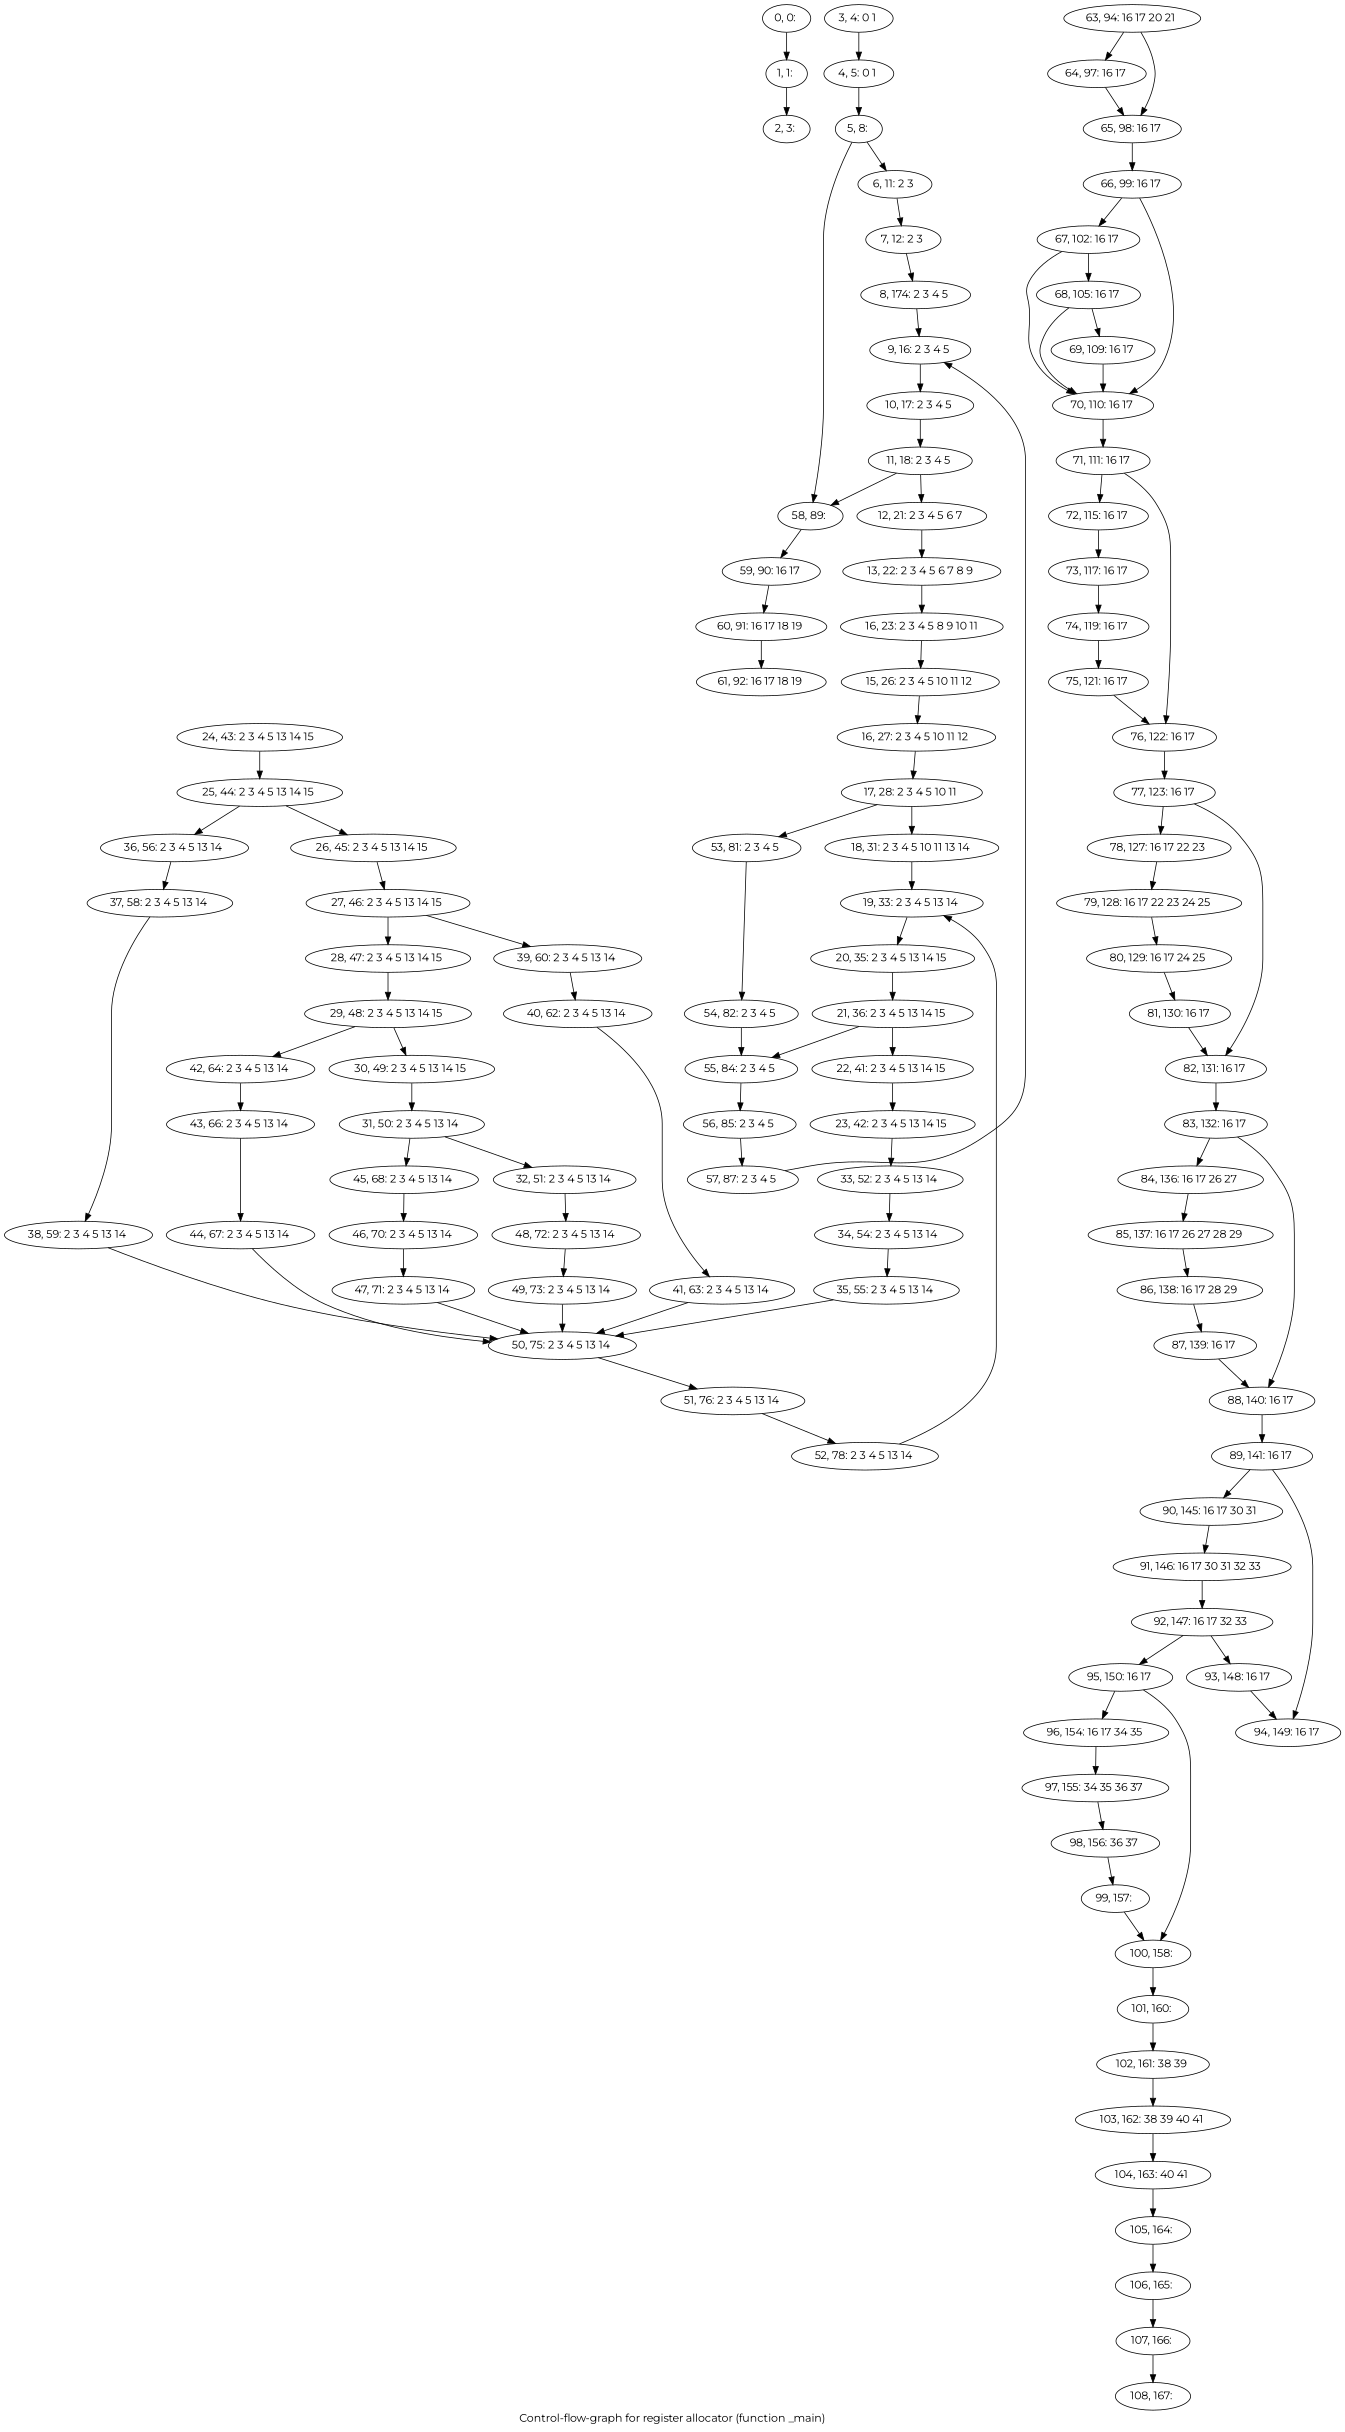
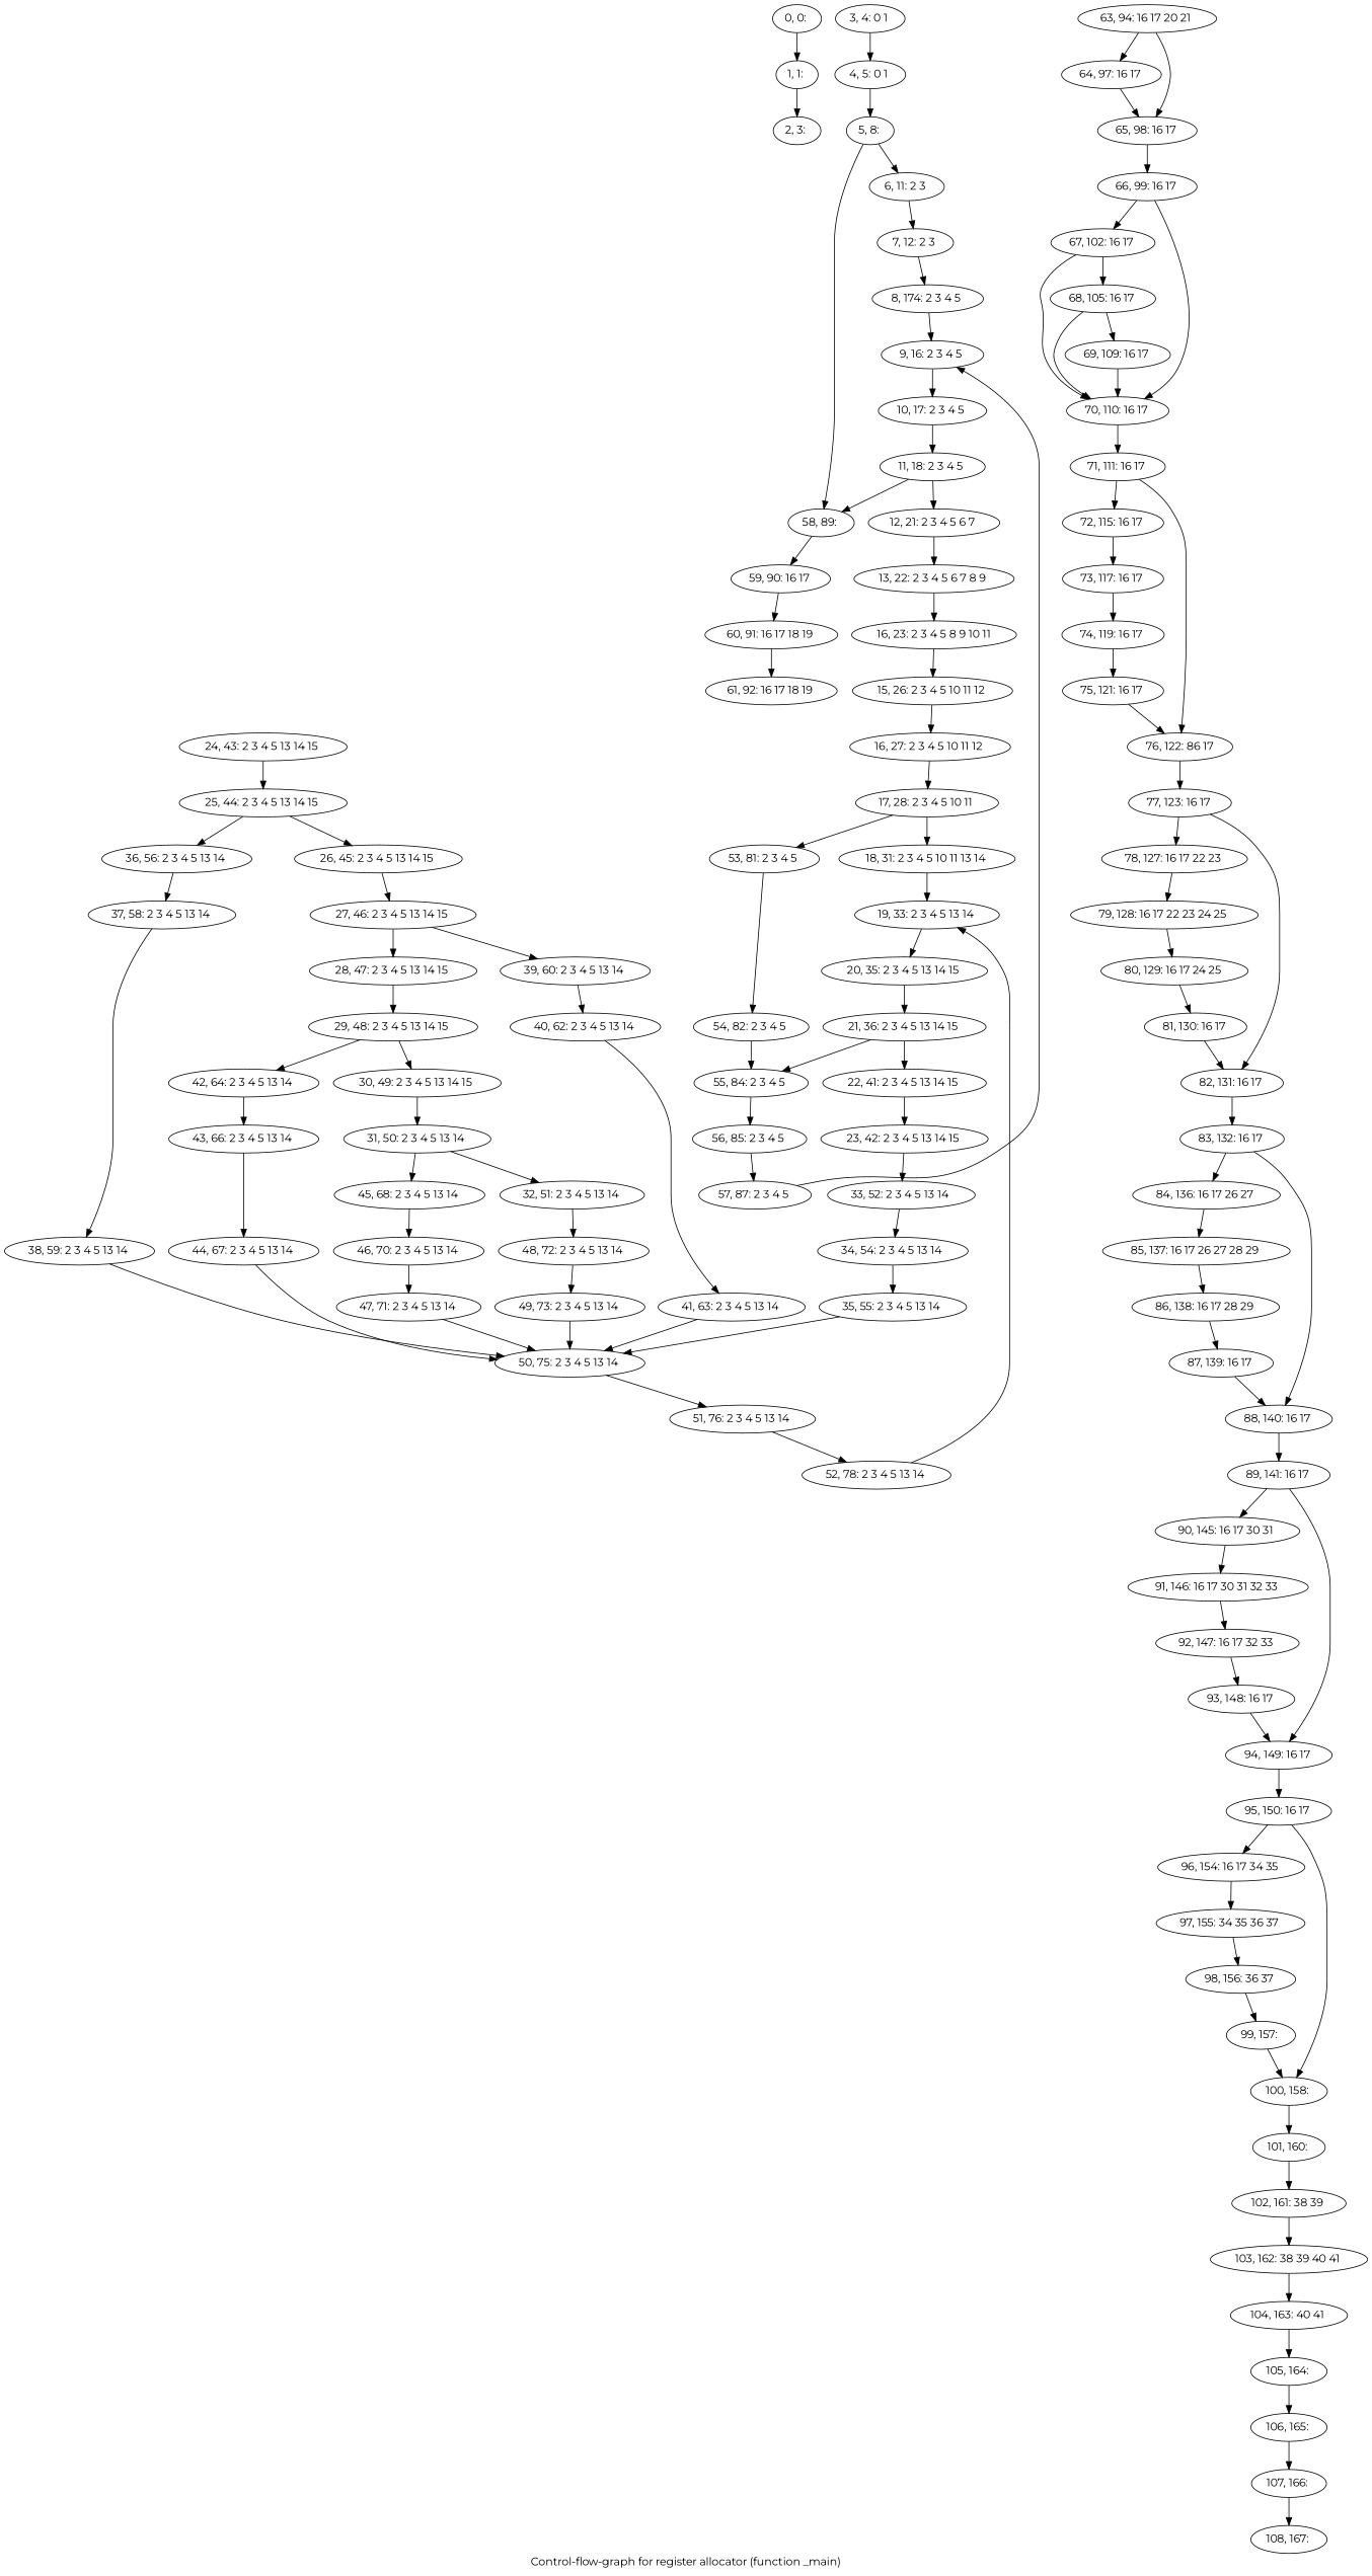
  digraph {
    fontname=Montserrat
    label="Control-flow-graph for register allocator (function _main)"
    node [fontname=Montserrat]
    edge [fontname=Montserrat]
    n1 [label="0, 0: "]
    n2 [label="1, 1: "]
    n3 [label="2, 3: "]
    n4 [label="3, 4: 0 1 "]
    n5 [label="4, 5: 0 1 "]
    n6 [label="5, 8: "]
    n7 [label="6, 11: 2 3 "]
    n8 [label="58, 89: "]
    n9 [label="7, 12: 2 3 "]
    n10 [label="59, 90: 16 17 "]
    n11 [label="8, 174: 2 3 4 5 "]
    n12 [label="9, 16: 2 3 4 5 "]
    n13 [label="10, 17: 2 3 4 5 "]
    n14 [label="11, 18: 2 3 4 5 "]
    n15 [label="12, 21: 2 3 4 5 6 7 "]
    n16 [label="13, 22: 2 3 4 5 6 7 8 9 "]
    n17 [label="16, 23: 2 3 4 5 8 9 10 11"]
    n18 [label="15, 26: 2 3 4 5 10 11 12 "]
    n19 [label="16, 27: 2 3 4 5 10 11 12 "]
    n20 [label="17, 28: 2 3 4 5 10 11 "]
    n21 [label="18, 31: 2 3 4 5 10 11 13 14 "]
    n22 [label="53, 81: 2 3 4 5 "]
    n23 [label="19, 33: 2 3 4 5 13 14 "]
    n24 [label="54, 82: 2 3 4 5 "]
    n25 [label="20, 35: 2 3 4 5 13 14 15 "]
    n26 [label="21, 36: 2 3 4 5 13 14 15 "]
    n27 [label="22, 41: 2 3 4 5 13 14 15 "]
    n28 [label="55, 84: 2 3 4 5 "]
    n29 [label="23, 42: 2 3 4 5 13 14 15 "]
    n30 [label="56, 85: 2 3 4 5 "]
    n31 [label="33, 52: 2 3 4 5 13 14 "]
    n32 [label="24, 43: 2 3 4 5 13 14 15 "]
    n33 [label="25, 44: 2 3 4 5 13 14 15 "]
    n34 [label="34, 54: 2 3 4 5 13 14 "]
    n35 [label="26, 45: 2 3 4 5 13 14 15 "]
    n36 [label="36, 56: 2 3 4 5 13 14 "]
    n37 [label="27, 46: 2 3 4 5 13 14 15 "]
    n38 [label="37, 58: 2 3 4 5 13 14 "]
    n39 [label="28, 47: 2 3 4 5 13 14 15 "]
    n40 [label="39, 60: 2 3 4 5 13 14 "]
    n41 [label="29, 48: 2 3 4 5 13 14 15 "]
    n42 [label="40, 62: 2 3 4 5 13 14 "]
    n43 [label="30, 49: 2 3 4 5 13 14 15 "]
    n44 [label="42, 64: 2 3 4 5 13 14 "]
    n45 [label="31, 50: 2 3 4 5 13 14 "]
    n46 [label="43, 66: 2 3 4 5 13 14 "]
    n47 [label="32, 51: 2 3 4 5 13 14 "]
    n48 [label="45, 68: 2 3 4 5 13 14 "]
    n49 [label="48, 72: 2 3 4 5 13 14 "]
    n50 [label="46, 70: 2 3 4 5 13 14 "]
    n51 [label="49, 73: 2 3 4 5 13 14 "]
    n52 [label="35, 55: 2 3 4 5 13 14 "]
    n53 [label="50, 75: 2 3 4 5 13 14 "]
    n54 [label="51, 76: 2 3 4 5 13 14 "]
    n55 [label="38, 59: 2 3 4 5 13 14 "]
    n56 [label="41, 63: 2 3 4 5 13 14 "]
    n57 [label="44, 67: 2 3 4 5 13 14 "]
    n58 [label="47, 71: 2 3 4 5 13 14 "]
    n59 [label="52, 78: 2 3 4 5 13 14 "]
    n60 [label="57, 87: 2 3 4 5 "]
    n61 [label="60, 91: 16 17 18 19 "]
    n62 [label="61, 92: 16 17 18 19 "]
    n63 [label="63, 94: 16 17 20 21 "]
    n64 [label="64, 97: 16 17 "]
    n65 [label="65, 98: 16 17 "]
    n66 [label="66, 99: 16 17 "]
    n67 [label="67, 102: 16 17 "]
    n68 [label="70, 110: 16 17 "]
    n69 [label="68, 105: 16 17 "]
    n70 [label="71, 111: 16 17 "]
    n71 [label="69, 109: 16 17 "]
    n72 [label="72, 115: 16 17 "]
-   n73 [label="76, 122: 16 17 "]
+   n73 [label="76, 122: 86 17"]
    n74 [label="73, 117: 16 17 "]
    n75 [label="77, 123: 16 17 "]
    n76 [label="74, 119: 16 17 "]
    n77 [label="75, 121: 16 17 "]
    n78 [label="78, 127: 16 17 22 23 "]
    n79 [label="82, 131: 16 17 "]
    n80 [label="79, 128: 16 17 22 23 24 25 "]
    n81 [label="83, 132: 16 17 "]
    n82 [label="80, 129: 16 17 24 25 "]
    n83 [label="81, 130: 16 17 "]
    n84 [label="84, 136: 16 17 26 27 "]
    n85 [label="88, 140: 16 17 "]
    n86 [label="85, 137: 16 17 26 27 28 29 "]
    n87 [label="89, 141: 16 17 "]
    n88 [label="86, 138: 16 17 28 29 "]
    n89 [label="87, 139: 16 17 "]
    n90 [label="90, 145: 16 17 30 31 "]
    n91 [label="94, 149: 16 17 "]
    n92 [label="91, 146: 16 17 30 31 32 33 "]
    n93 [label="95, 150: 16 17 "]
    n94 [label="92, 147: 16 17 32 33 "]
    n95 [label="93, 148: 16 17 "]
    n96 [label="96, 154: 16 17 34 35 "]
    n97 [label="100, 158: "]
    n98 [label="97, 155: 34 35 36 37 "]
    n99 [label="101, 160: "]
    n100 [label="98, 156: 36 37 "]
    n101 [label="99, 157: "]
    n102 [label="102, 161: 38 39 "]
    n103 [label="103, 162: 38 39 40 41 "]
    n104 [label="104, 163: 40 41 "]
    n105 [label="105, 164: "]
    n106 [label="106, 165: "]
    n107 [label="107, 166: "]
    n108 [label="108, 167: "]
    n1 -> n2
    n2 -> n3
    n4 -> n5
    n5 -> n6
    n6 -> n7
    n6 -> n8
    n7 -> n9
    n8 -> n10
    n9 -> n11
    n10 -> n61
    n11 -> n12
    n12 -> n13
    n13 -> n14
    n14 -> n8
    n14 -> n15
    n15 -> n16
    n16 -> n17
    n17 -> n18
    n18 -> n19
    n19 -> n20
    n20 -> n21
    n20 -> n22
    n21 -> n23
    n22 -> n24
    n23 -> n25
    n24 -> n28
    n25 -> n26
    n26 -> n27
    n26 -> n28
    n27 -> n29
    n28 -> n30
    n29 -> n31
    n30 -> n60
    n31 -> n34
    n32 -> n33
    n33 -> n35
    n33 -> n36
    n34 -> n52
    n35 -> n37
    n36 -> n38
    n37 -> n39
    n37 -> n40
    n38 -> n55
    n39 -> n41
    n40 -> n42
    n41 -> n43
    n41 -> n44
    n42 -> n56
    n43 -> n45
    n44 -> n46
    n45 -> n47
    n45 -> n48
    n46 -> n57
    n47 -> n49
    n48 -> n50
    n49 -> n51
    n50 -> n58
    n51 -> n53
    n52 -> n53
    n53 -> n54
    n54 -> n59
    n55 -> n53
    n56 -> n53
    n57 -> n53
    n58 -> n53
    n59 -> n23
    n60 -> n12
    n61 -> n62
    n63 -> n64
    n63 -> n65
    n64 -> n65
    n65 -> n66
    n66 -> n67
    n66 -> n68
    n67 -> n68
    n67 -> n69
    n68 -> n70
    n69 -> n68
    n69 -> n71
    n70 -> n72
    n70 -> n73
    n71 -> n68
    n72 -> n74
    n73 -> n75
    n74 -> n76
    n75 -> n78
    n75 -> n79
    n76 -> n77
    n77 -> n73
    n78 -> n80
    n79 -> n81
    n80 -> n82
    n81 -> n84
    n81 -> n85
    n82 -> n83
    n83 -> n79
    n84 -> n86
    n85 -> n87
    n86 -> n88
    n87 -> n90
    n87 -> n91
    n88 -> n89
    n89 -> n85
    n90 -> n92
-   n94 -> n93
+   n91 -> n93
    n92 -> n94
    n93 -> n96
    n93 -> n97
    n94 -> n95
    n95 -> n91
    n96 -> n98
    n97 -> n99
    n98 -> n100
    n99 -> n102
    n100 -> n101
    n101 -> n97
    n102 -> n103
    n103 -> n104
    n104 -> n105
    n105 -> n106
    n106 -> n107
    n107 -> n108
  }
